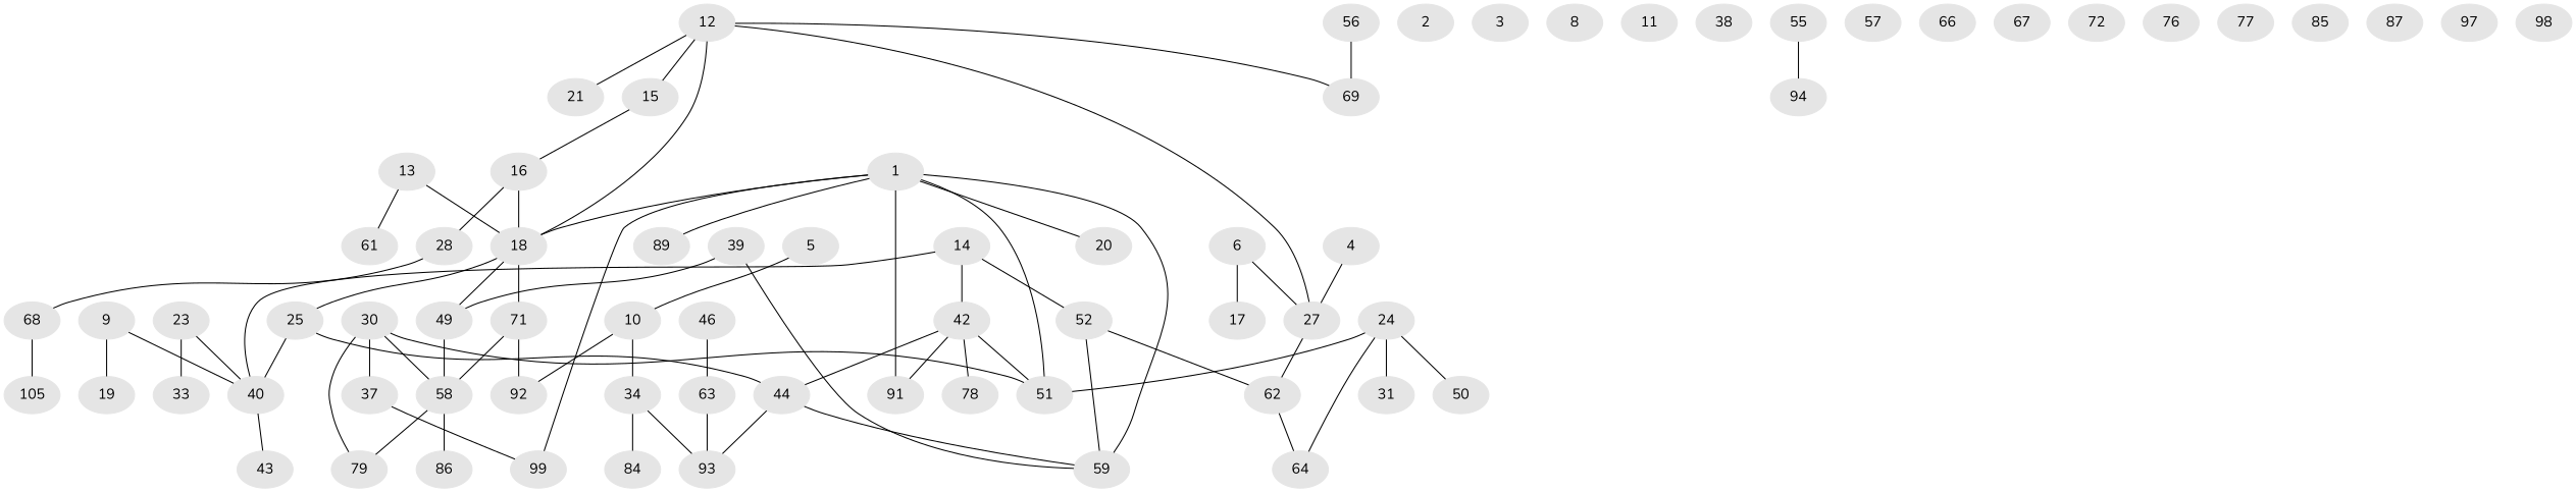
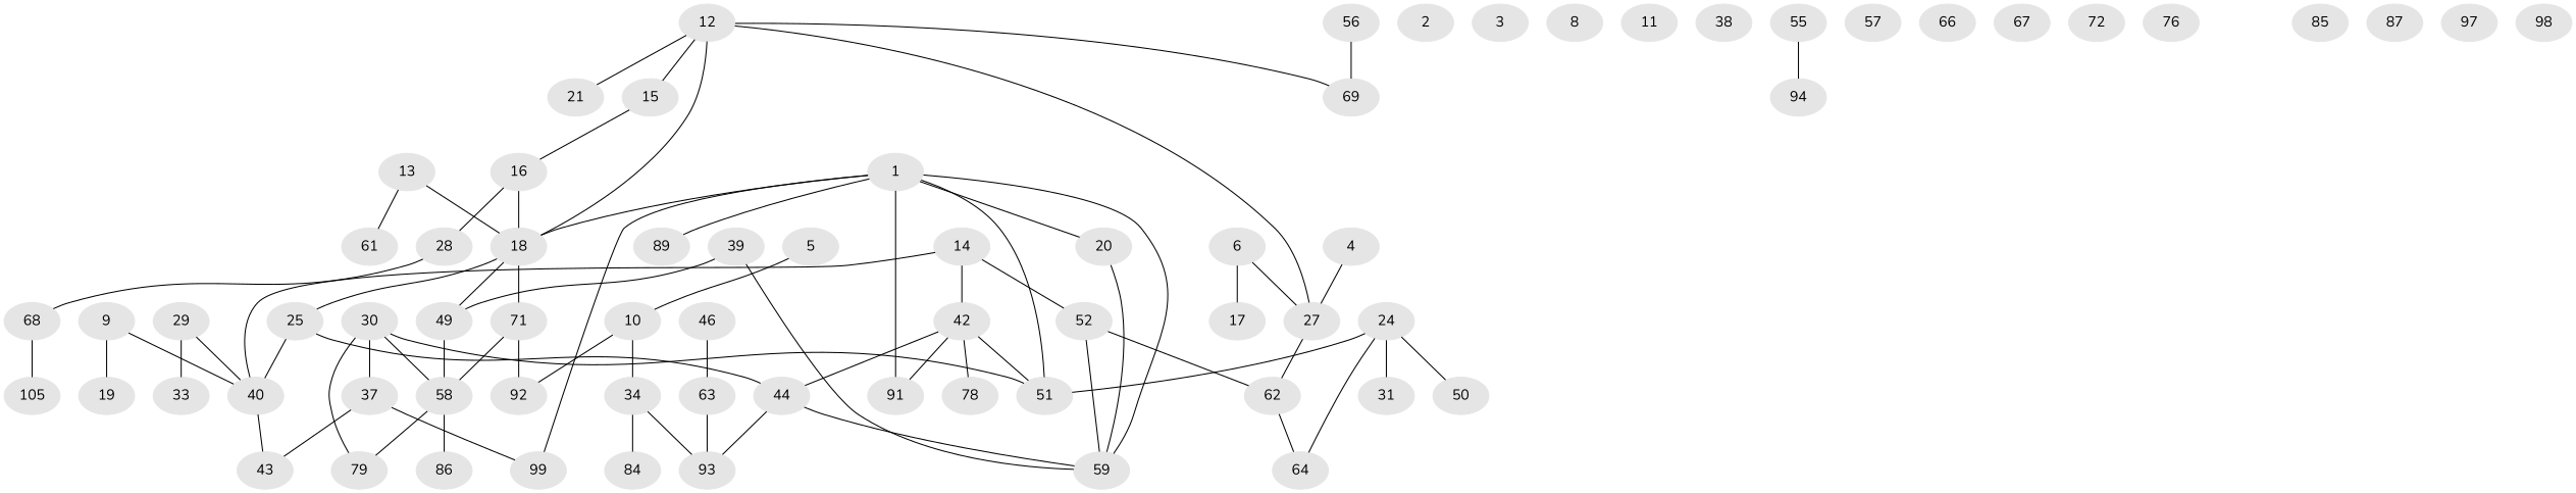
  graph {
    fontname=Nunito
    node [color=gray90 fontname=Nunito style=filled]
    edge [fontname=Nunito]
    1 [super="+7"]
    18 [super="+22"]
    20 [super="+36"]
    51
    59 [super="+103"]
    89
    91
    99
    25
    n10 [label=71 super="+47"]
    49 [super="+60"]
    2
    3
    27 [super="+74"]
    62 [super="+104"]
    4
    5 [super="+81"]
    10 [super="+26"]
    34 [super="+83"]
    92
    6 [super="+48"]
    17
    8 [super="+82"]
    9 [super="+54"]
    40 [super="+101"]
    19 [super="+102"]
    43
    84
    93 [super="+96"]
    11
    12 [super="+73"]
    15
    21
    69 [super="+100"]
    16 [super="+45"]
    13 [super="+35"]
    61
    14 [super="+32"]
    42 [super="+71"]
    52 [super="+53"]
    44 [super="+88"]
    78
    28
    68 [super="+70"]
    58 [super="+95"]
-   23 [super="+29"]
+   23 [super="+29" label=29]
    33
    24 [super="+90"]
    31
    50
    64 [super="+106"]
    105
    30 [super="+75"]
    37 [super="+65"]
    79
    86
    38
    39
    46
    63
    55
    94
    56 [super="+80"]
    57
    66
    67
    72
    76
-   77
    85
    87
    97
    98
    1 -- 18
    1 -- 20
    1 -- 51
    1 -- 59
    1 -- 89
    1 -- 91
    1 -- 99
    18 -- 25
    18 -- n10
    18 -- 49
+   20 -- 59
    25 -- 40
    25 -- 44
    n10 -- 92
    n10 -- 58
    49 -- 58 [weight=2]
    27 -- 62
    62 -- 64
    4 -- 27
    5 -- 10
    10 -- 34
    10 -- 92
    34 -- 84
    34 -- 93
    6 -- 27
    6 -- 17
    9 -- 40
    9 -- 19
    40 -- 43
    12 -- 18
    12 -- 27
    12 -- 15
    12 -- 21
    12 -- 69
    15 -- 16
    16 -- 18
    16 -- 28
    13 -- 18
    13 -- 61
    14 -- 40
    14 -- 42
    14 -- 52
    42 -- 51
    42 -- 91
    42 -- 44
    42 -- 78
    52 -- 59
    52 -- 62
    44 -- 59
    44 -- 93
    28 -- 68
    68 -- 105
    58 -- 79
    58 -- 86
    23 -- 40 [weight=2]
    23 -- 33
    24 -- 51
    24 -- 31
    24 -- 50
    24 -- 64
    30 -- 51
    30 -- 58
    30 -- 37
    30 -- 79
    37 -- 99
+   37 -- 43
    39 -- 59
    39 -- 49
    46 -- 63
    63 -- 93
    55 -- 94
    56 -- 69
  }
